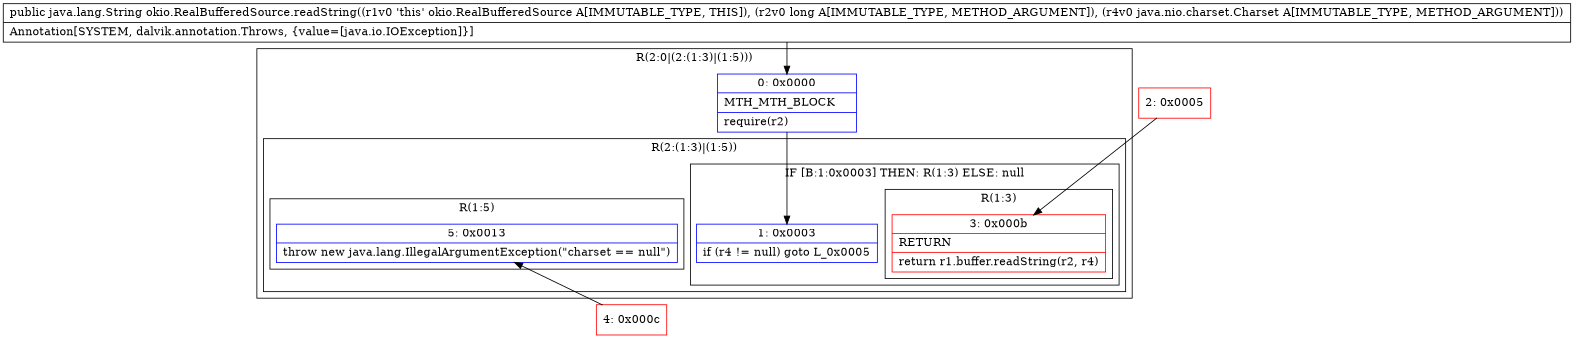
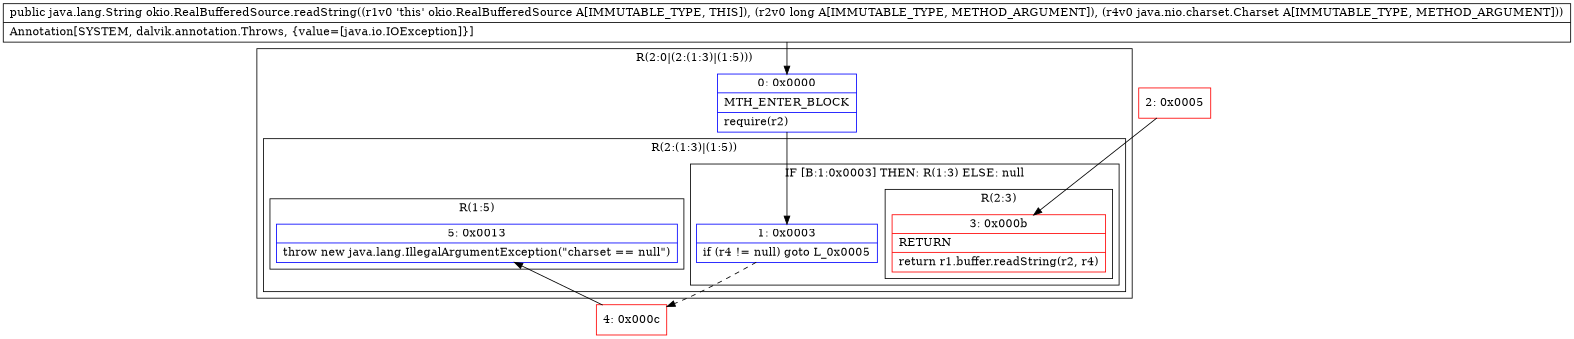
  digraph {
    node [color=red shape=record]
    n1 [label="{3\:\ 0x000b|RETURN\l|return r1.buffer.readString(r2, r4)\l}"]
    n2 [color=blue label="{1\:\ 0x0003|if (r4 != null) goto L_0x0005\l}"]
    n3 [color=blue label="{5\:\ 0x0013|throw new java.lang.IllegalArgumentException(\"charset == null\")\l}"]
-   n4 [color=blue label="{0\:\ 0x0000|MTH_MTH_BLOCK\l|require(r2)\l}"]
+   n4 [color=blue label="{0\:\ 0x0000|MTH_ENTER_BLOCK\l|require(r2)\l}"]
    n5 [label="{4\:\ 0x000c}"]
    n6 [label="{2\:\ 0x0005}"]
    n7 [label="{public java.lang.String okio.RealBufferedSource.readString((r1v0 'this' okio.RealBufferedSource A[IMMUTABLE_TYPE, THIS]), (r2v0 long A[IMMUTABLE_TYPE, METHOD_ARGUMENT]), (r4v0 java.nio.charset.Charset A[IMMUTABLE_TYPE, METHOD_ARGUMENT]))  | Annotation[SYSTEM, dalvik.annotation.Throws, \{value=[java.io.IOException]\}]\l}" color=""]
    subgraph cluster_1 {
      label="R(2:0|(2:(1:3)|(1:5)))"
      n4
      subgraph cluster_2 {
        label="R(2:(1:3)|(1:5))"
        subgraph cluster_3 {
          label="IF [B:1:0x0003] THEN: R(1:3) ELSE: null"
          n2
          subgraph cluster_4 {
-           label="R(1:3)"
+           label="R(2:3)"
            n1
          }
        }
        subgraph cluster_5 {
          label="R(1:5)"
          n3
        }
      }
    }
+   n2 -> n5 [style=dashed]
    n4 -> n2
    n5 -> n3
    n6 -> n1
    n7 -> n4
  }
